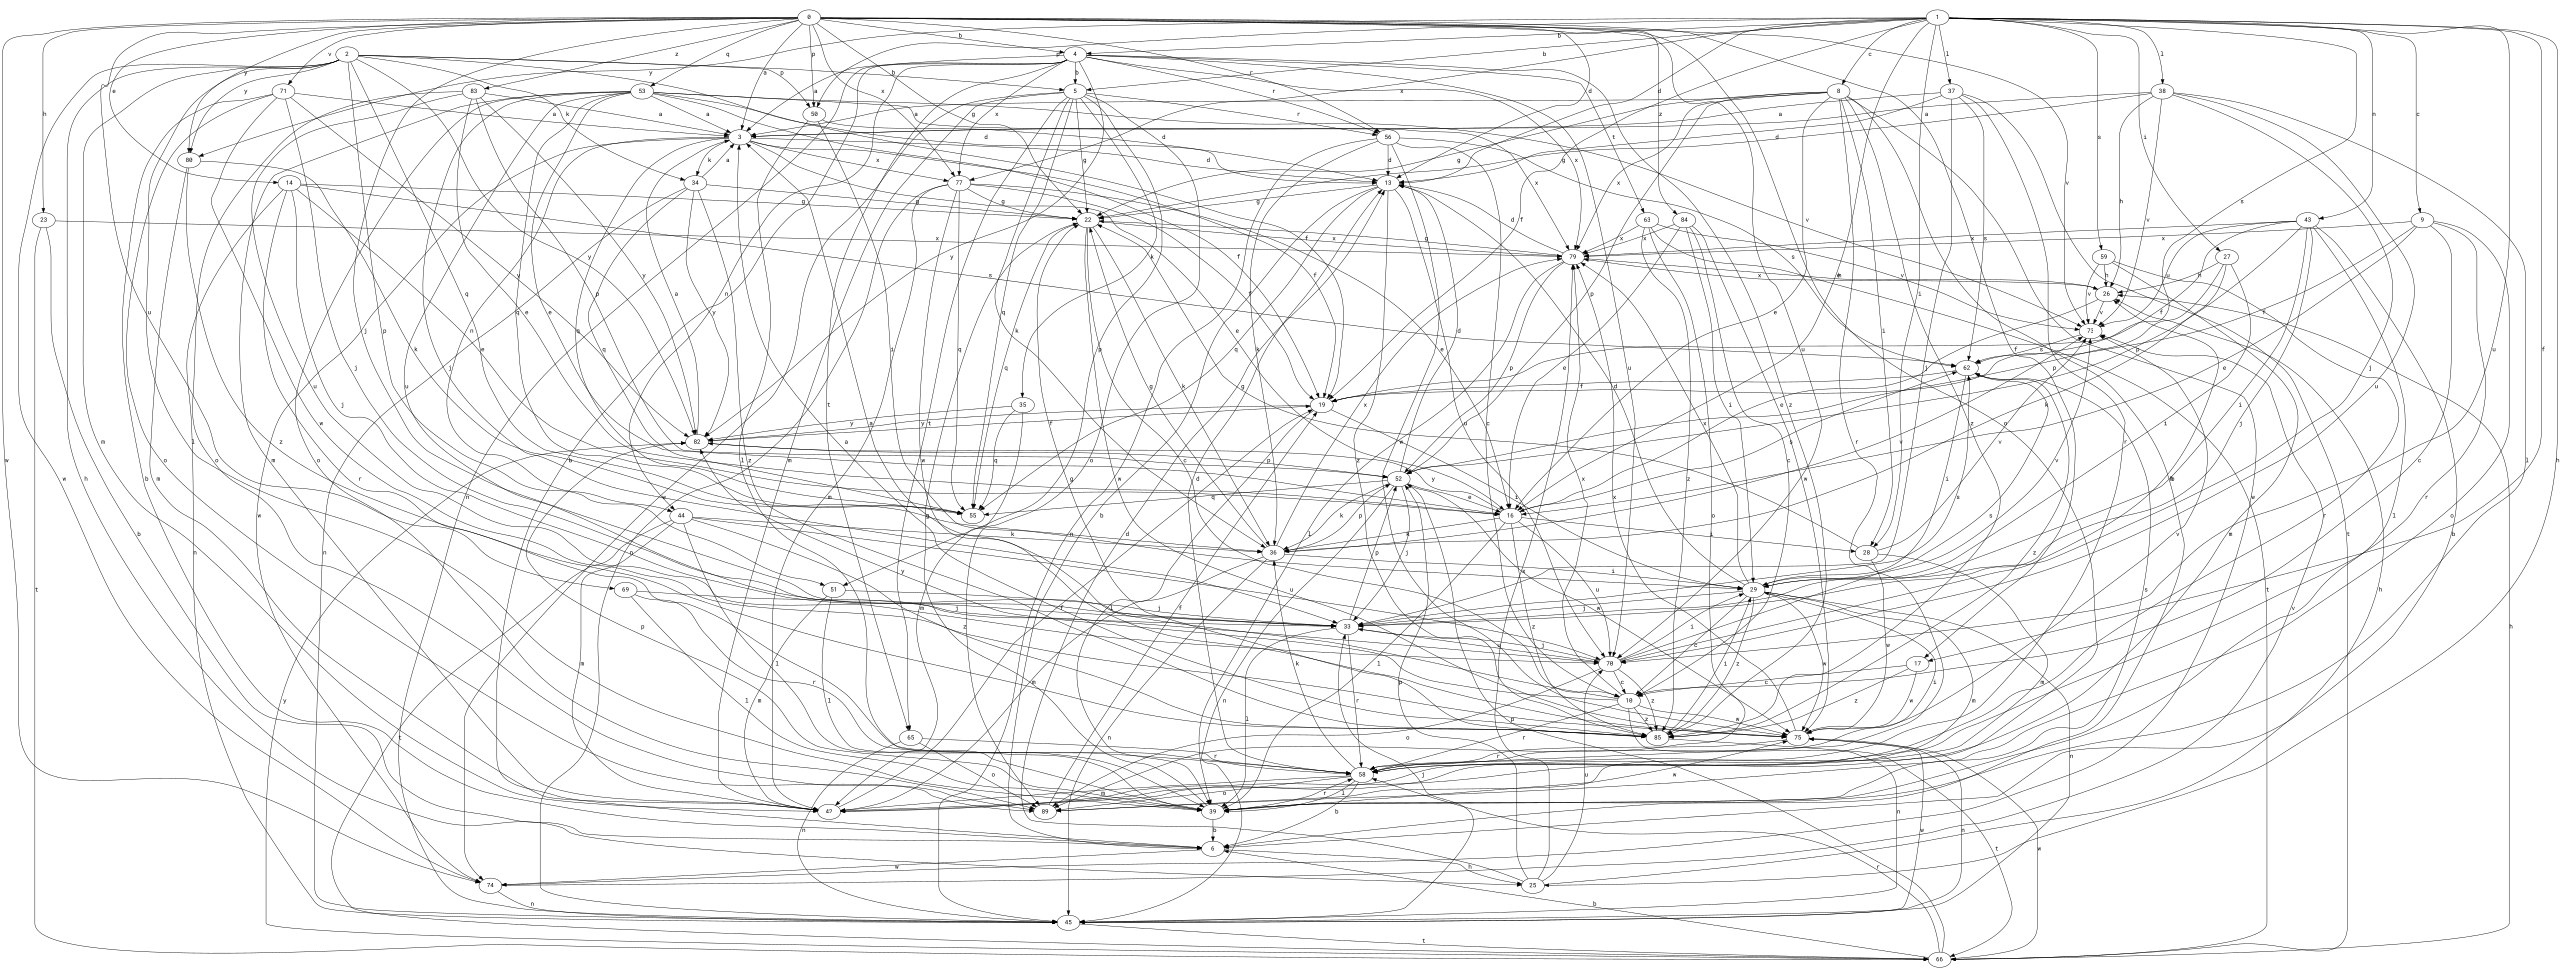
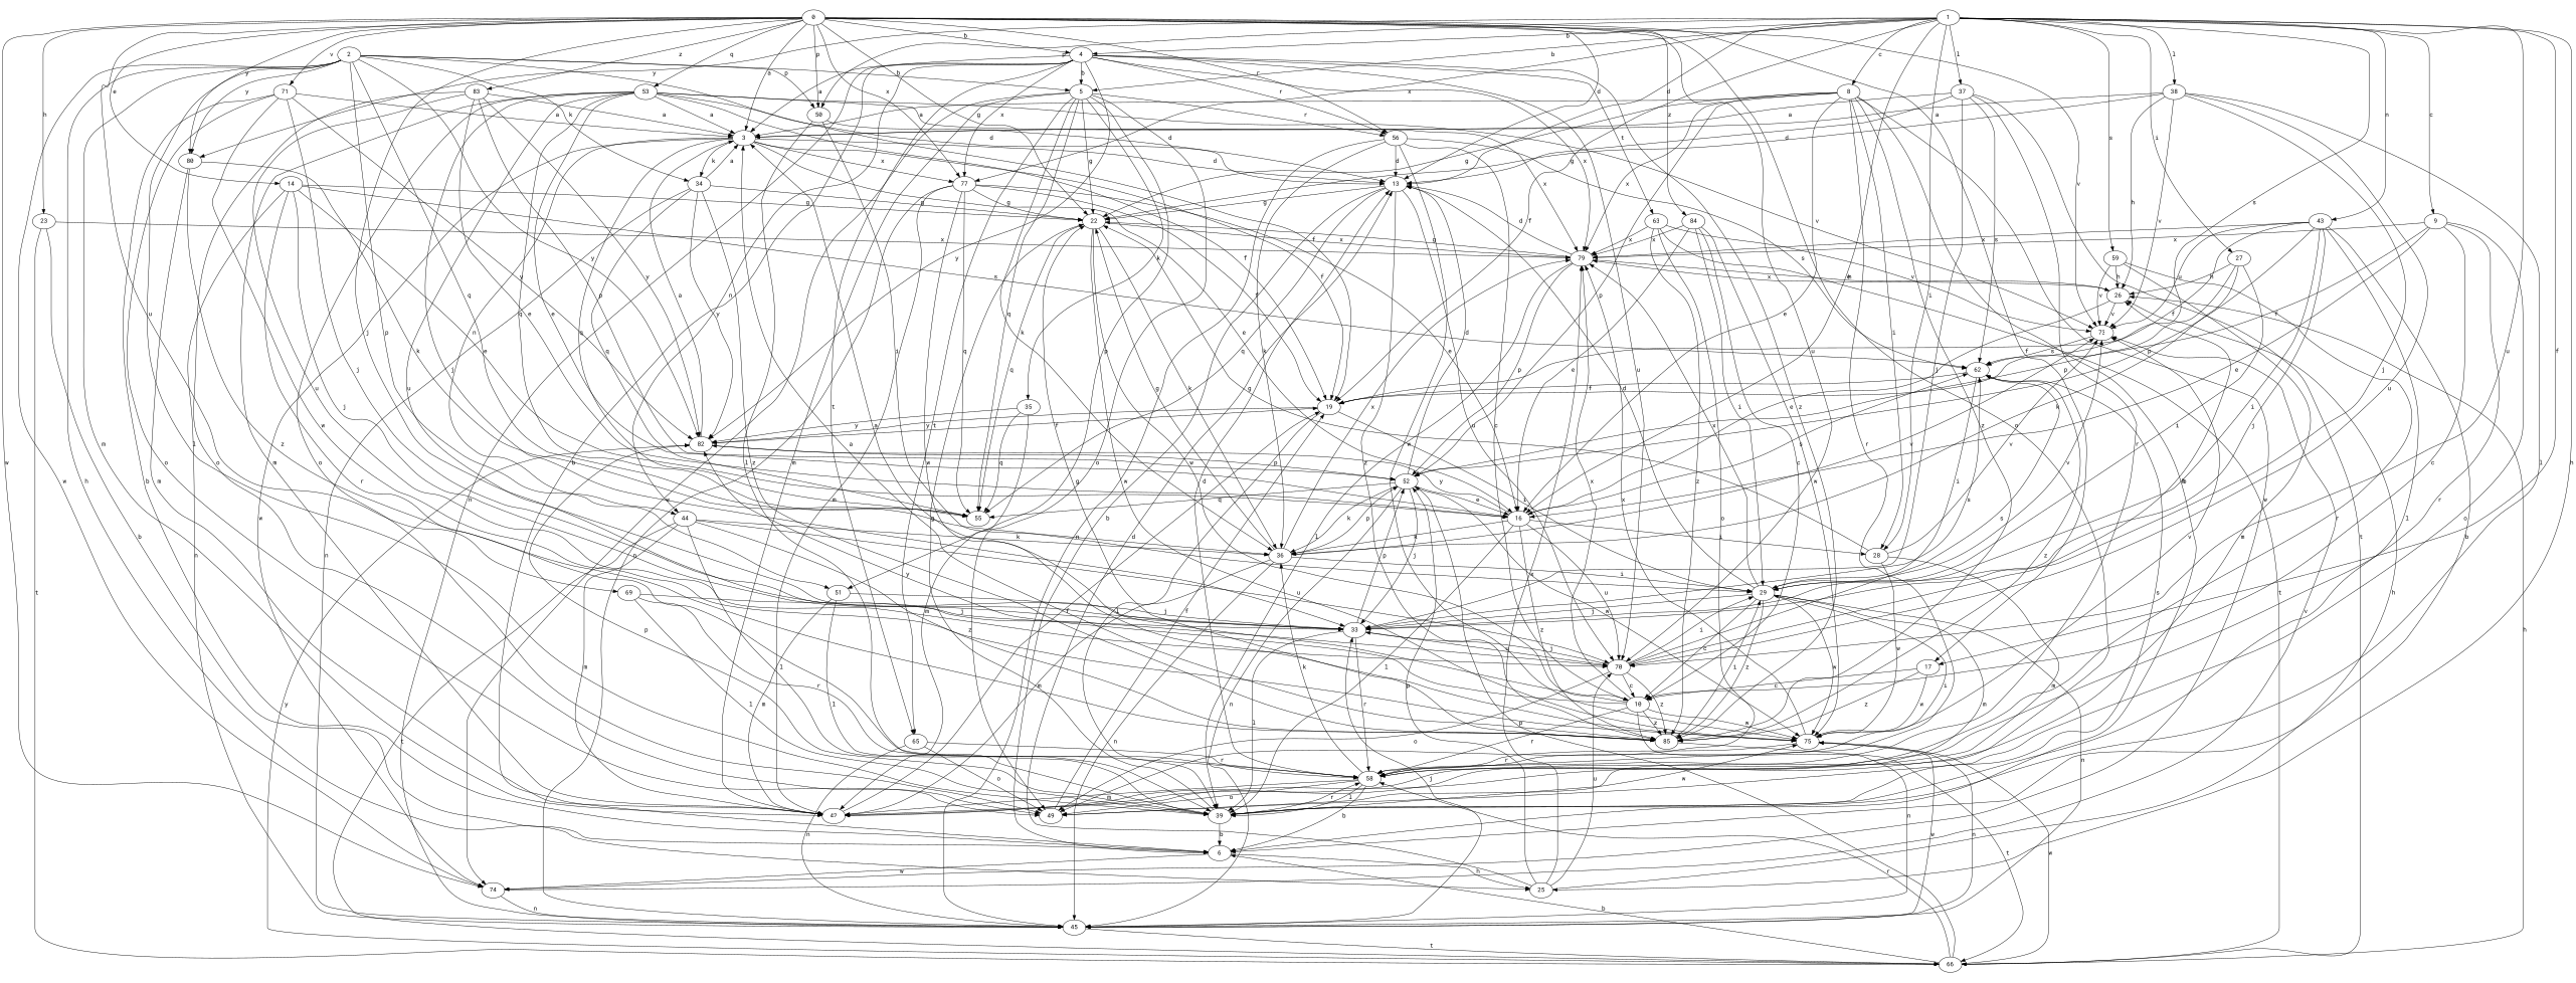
  strict digraph {
    fontname="Roboto Mono"
    node [fontname="Roboto Mono"]
    edge [fontname="Roboto Mono"]
    0
    3
    4
    13
    14
    17
    22
    23
    33
-   49 [label=89]
+   49
    50
    53
    56
    69
    70
    71
    73
    74
    77
    80
    83
    84
    16
    19
    34
    55
    44
    5
    82
    6
    45
    63
    65
    79
    85
    62
    58
    10
    75
    36
    66
    39
    52
    29
    42
    26
    1
    8
    9
    25
    27
    28
    37
    38
    43
    59
    51
    35
    2
    0 -> 3 [label=a]
    0 -> 4 [label=b]
    0 -> 13 [label=d]
    0 -> 14 [label=e]
    0 -> 17 [label=f]
    0 -> 22 [label=g]
    0 -> 23 [label=h]
    0 -> 33 [label=j]
    0 -> 49 [label=o]
    0 -> 50 [label=p]
    0 -> 53 [label=q]
    0 -> 56 [label=r]
    0 -> 69 [label=u]
    0 -> 70 [label=u]
    0 -> 71 [label=v]
    0 -> 73 [label=v]
    0 -> 74 [label=w]
    0 -> 77 [label=x]
    0 -> 80 [label=y]
    0 -> 83 [label=z]
    0 -> 84 [label=z]
    3 -> 13 [label=d]
    3 -> 74 [label=w]
    3 -> 77 [label=x]
    3 -> 16 [label=e]
    3 -> 19 [label=f]
    3 -> 34 [label=k]
    3 -> 55 [label=q]
    3 -> 44 [label=n]
    4 -> 3 [label=a]
    4 -> 56 [label=r]
    4 -> 70 [label=u]
    4 -> 77 [label=x]
    4 -> 44 [label=n]
    4 -> 5 [label=b]
    4 -> 82 [label=y]
    4 -> 6 [label=b]
    4 -> 45 [label=n]
    4 -> 63 [label=t]
    4 -> 65 [label=t]
    4 -> 79 [label=x]
    4 -> 85 [label=z]
    13 -> 22 [label=g]
    13 -> 70 [label=u]
    13 -> 55 [label=q]
    13 -> 6 [label=b]
    13 -> 85 [label=z]
    14 -> 22 [label=g]
    14 -> 33 [label=j]
    14 -> 16 [label=e]
    14 -> 45 [label=n]
    14 -> 62 [label=s]
    14 -> 58 [label=r]
    17 -> 85 [label=z]
    17 -> 10 [label=c]
    17 -> 75 [label=w]
    22 -> 55 [label=q]
    22 -> 79 [label=x]
-   22 -> 10 [label=c]
+   22 -> 10 [label=w]
    22 -> 75 [label=w]
    22 -> 36 [label=k]
    23 -> 6 [label=b]
    23 -> 79 [label=x]
    23 -> 66 [label=t]
    33 -> 70 [label=u]
    33 -> 62 [label=s]
    33 -> 58 [label=r]
    33 -> 39 [label=l]
    33 -> 52 [label=p]
    49 -> 19 [label=f]
    50 -> 13 [label=d]
    50 -> 39 [label=l]
    50 -> 29 [label=i]
    53 -> 3 [label=a]
    53 -> 13 [label=d]
    53 -> 33 [label=j]
    53 -> 49 [label=o]
    53 -> 70 [label=u]
    53 -> 73 [label=v]
    53 -> 16 [label=e]
    53 -> 19 [label=f]
    53 -> 55 [label=q]
    53 -> 79 [label=x]
    53 -> 42 [label=m]
    56 -> 13 [label=d]
    56 -> 45 [label=n]
    56 -> 62 [label=s]
    56 -> 10 [label=c]
    56 -> 75 [label=w]
    56 -> 36 [label=k]
    69 -> 33 [label=j]
    69 -> 58 [label=r]
    69 -> 39 [label=l]
    70 -> 33 [label=j]
    70 -> 49 [label=o]
    70 -> 85 [label=z]
    70 -> 62 [label=s]
    70 -> 10 [label=c]
    70 -> 29 [label=i]
    70 -> 26 [label=h]
    71 -> 3 [label=a]
    71 -> 33 [label=j]
    71 -> 49 [label=o]
    71 -> 82 [label=y]
    71 -> 6 [label=b]
    71 -> 75 [label=w]
    73 -> 62 [label=s]
    74 -> 73 [label=v]
    74 -> 45 [label=n]
    77 -> 22 [label=g]
    77 -> 16 [label=e]
    77 -> 19 [label=f]
    77 -> 55 [label=q]
    77 -> 45 [label=n]
    77 -> 75 [label=w]
    77 -> 42 [label=m]
    80 -> 85 [label=z]
    80 -> 36 [label=k]
    80 -> 42 [label=m]
    83 -> 3 [label=a]
    83 -> 49 [label=o]
    83 -> 70 [label=u]
    83 -> 16 [label=e]
    83 -> 82 [label=y]
    83 -> 52 [label=p]
    84 -> 16 [label=e]
    84 -> 79 [label=x]
    84 -> 10 [label=c]
    84 -> 75 [label=w]
    84 -> 29 [label=i]
    16 -> 70 [label=u]
    16 -> 82 [label=y]
    16 -> 85 [label=z]
    16 -> 62 [label=s]
    16 -> 36 [label=k]
    16 -> 39 [label=l]
    16 -> 28 [label=i]
    19 -> 82 [label=y]
    19 -> 39 [label=l]
    19 -> 29 [label=i]
    34 -> 3 [label=a]
    34 -> 22 [label=g]
    34 -> 55 [label=q]
    34 -> 82 [label=y]
    34 -> 45 [label=n]
    34 -> 85 [label=z]
    44 -> 70 [label=u]
    44 -> 85 [label=z]
    44 -> 36 [label=k]
    44 -> 66 [label=t]
    44 -> 39 [label=l]
    44 -> 42 [label=m]
    5 -> 22 [label=g]
    5 -> 49 [label=o]
    5 -> 56 [label=r]
    5 -> 74 [label=w]
    5 -> 55 [label=q]
    5 -> 65 [label=t]
    5 -> 36 [label=k]
    5 -> 42 [label=m]
    5 -> 51 [label=p]
    5 -> 35 [label=k]
    82 -> 3 [label=a]
    82 -> 19 [label=f]
    82 -> 52 [label=p]
    6 -> 74 [label=w]
    6 -> 25 [label=h]
    45 -> 33 [label=j]
    45 -> 75 [label=w]
    45 -> 66 [label=t]
    63 -> 49 [label=o]
    63 -> 73 [label=v]
    63 -> 79 [label=x]
    63 -> 85 [label=z]
    63 -> 66 [label=t]
    65 -> 49 [label=o]
    65 -> 45 [label=n]
    65 -> 58 [label=r]
    79 -> 13 [label=d]
    79 -> 22 [label=g]
    79 -> 39 [label=l]
    79 -> 52 [label=p]
    79 -> 26 [label=h]
    85 -> 3 [label=a]
    85 -> 22 [label=g]
    85 -> 66 [label=t]
    85 -> 29 [label=i]
    62 -> 19 [label=f]
    62 -> 85 [label=z]
    62 -> 29 [label=i]
    58 -> 13 [label=d]
    58 -> 49 [label=o]
    58 -> 6 [label=b]
    58 -> 36 [label=k]
    58 -> 39 [label=l]
    58 -> 29 [label=i]
    58 -> 42 [label=m]
    10 -> 3 [label=a]
    10 -> 82 [label=y]
    10 -> 45 [label=n]
    10 -> 79 [label=x]
    10 -> 85 [label=z]
    10 -> 58 [label=r]
    10 -> 75 [label=w]
    75 -> 73 [label=v]
    75 -> 45 [label=n]
    75 -> 79 [label=x]
    75 -> 58 [label=r]
    36 -> 22 [label=g]
    36 -> 73 [label=v]
    36 -> 45 [label=n]
    36 -> 79 [label=x]
    36 -> 52 [label=p]
    36 -> 29 [label=i]
    36 -> 42 [label=m]
    66 -> 82 [label=y]
    66 -> 6 [label=b]
    66 -> 58 [label=r]
    66 -> 75 [label=w]
    66 -> 52 [label=p]
    66 -> 26 [label=h]
    39 -> 22 [label=g]
    39 -> 82 [label=p]
    39 -> 6 [label=b]
    39 -> 62 [label=s]
    39 -> 58 [label=r]
    39 -> 75 [label=w]
    52 -> 13 [label=d]
    52 -> 33 [label=j]
    52 -> 16 [label=e]
    52 -> 55 [label=q]
    52 -> 45 [label=n]
    52 -> 75 [label=w]
    52 -> 36 [label=k]
    29 -> 13 [label=d]
    29 -> 33 [label=j]
    29 -> 73 [label=v]
    29 -> 45 [label=n]
    29 -> 79 [label=x]
    29 -> 85 [label=z]
    29 -> 10 [label=c]
    29 -> 75 [label=w]
    29 -> 42 [label=m]
    42 -> 19 [label=f]
    26 -> 73 [label=v]
    26 -> 16 [label=e]
    26 -> 79 [label=x]
    1 -> 4 [label=b]
    1 -> 13 [label=d]
    1 -> 17 [label=f]
    1 -> 50 [label=p]
    1 -> 70 [label=u]
    1 -> 77 [label=x]
    1 -> 80 [label=y]
    1 -> 16 [label=e]
    1 -> 19 [label=f]
    1 -> 5 [label=b]
    1 -> 62 [label=s]
    1 -> 8 [label=c]
    1 -> 9 [label=c]
    1 -> 25 [label=h]
    1 -> 27 [label=i]
    1 -> 28 [label=i]
    1 -> 37 [label=l]
    1 -> 38 [label=l]
    1 -> 43 [label=n]
    1 -> 59 [label=s]
    8 -> 3 [label=a]
    8 -> 22 [label=g]
    8 -> 74 [label=w]
    8 -> 16 [label=e]
    8 -> 6 [label=b]
    8 -> 79 [label=x]
    8 -> 85 [label=z]
    8 -> 58 [label=r]
    8 -> 52 [label=p]
    8 -> 28 [label=i]
    9 -> 49 [label=o]
    9 -> 16 [label=e]
    9 -> 19 [label=f]
    9 -> 79 [label=x]
    9 -> 58 [label=r]
    9 -> 10 [label=c]
    25 -> 13 [label=d]
    25 -> 70 [label=u]
    25 -> 79 [label=x]
    25 -> 52 [label=p]
    25 -> 26 [label=h]
    27 -> 36 [label=k]
    27 -> 52 [label=p]
    27 -> 29 [label=i]
    27 -> 26 [label=h]
    28 -> 22 [label=g]
    28 -> 73 [label=v]
    28 -> 75 [label=w]
    28 -> 42 [label=m]
    37 -> 3 [label=a]
    37 -> 13 [label=d]
    37 -> 33 [label=j]
    37 -> 62 [label=s]
    37 -> 58 [label=r]
    37 -> 66 [label=t]
    38 -> 3 [label=a]
    38 -> 22 [label=g]
    38 -> 33 [label=j]
    38 -> 70 [label=u]
    38 -> 73 [label=v]
    38 -> 39 [label=l]
    38 -> 26 [label=h]
    43 -> 33 [label=j]
    43 -> 73 [label=u]
    43 -> 19 [label=f]
    43 -> 6 [label=b]
    43 -> 79 [label=x]
    43 -> 39 [label=l]
    43 -> 52 [label=p]
    43 -> 29 [label=i]
    59 -> 73 [label=v]
    59 -> 58 [label=r]
    59 -> 42 [label=m]
    59 -> 26 [label=h]
    51 -> 33 [label=j]
    51 -> 39 [label=l]
    51 -> 42 [label=m]
    35 -> 55 [label=q]
    35 -> 82 [label=y]
    35 -> 42 [label=m]
    2 -> 50 [label=p]
    2 -> 74 [label=w]
    2 -> 80 [label=y]
    2 -> 19 [label=f]
    2 -> 34 [label=k]
    2 -> 55 [label=q]
    2 -> 5 [label=b]
    2 -> 82 [label=y]
    2 -> 39 [label=l]
    2 -> 42 [label=m]
    2 -> 25 [label=h]
    2 -> 51 [label=p]
  }
